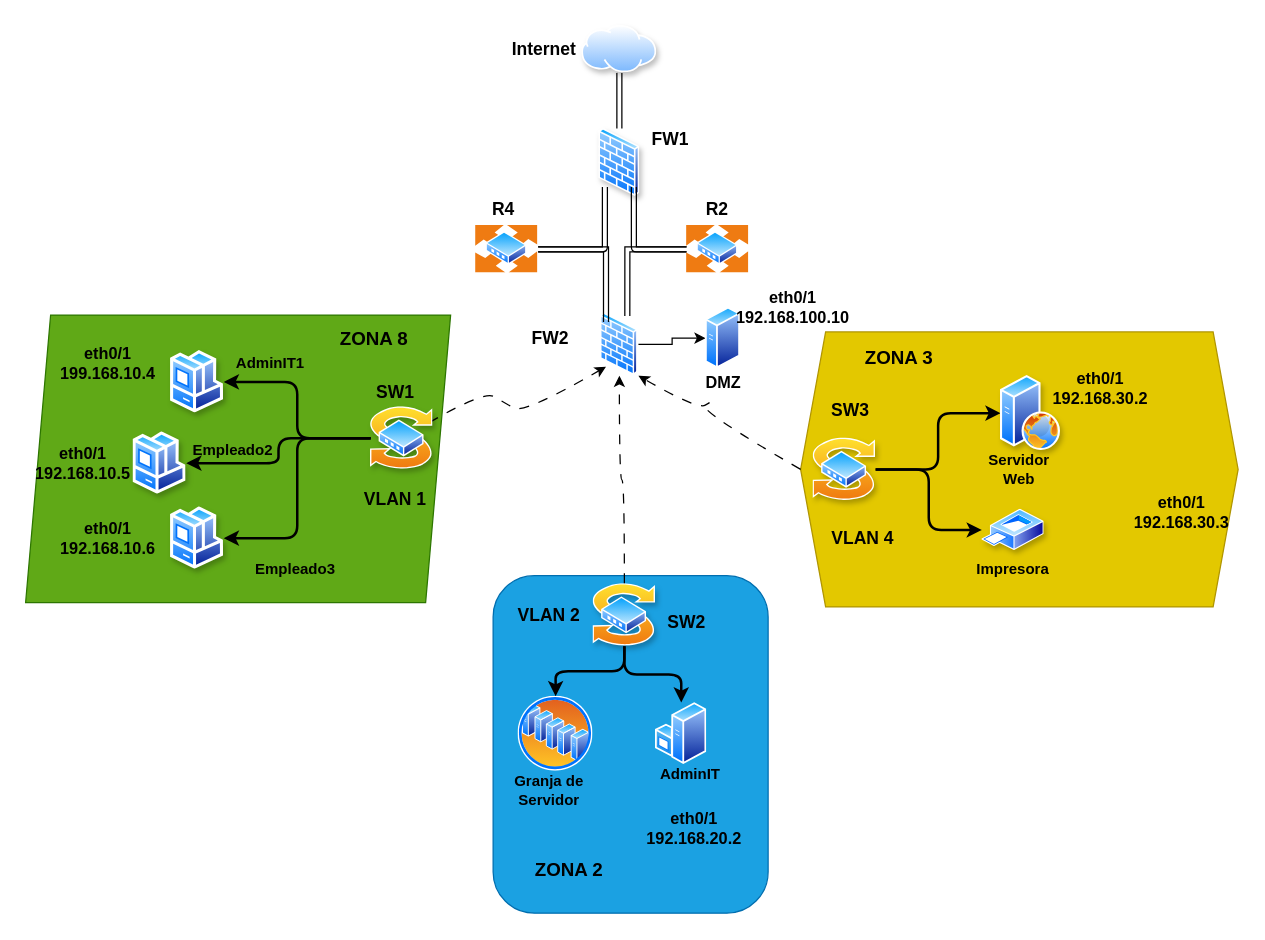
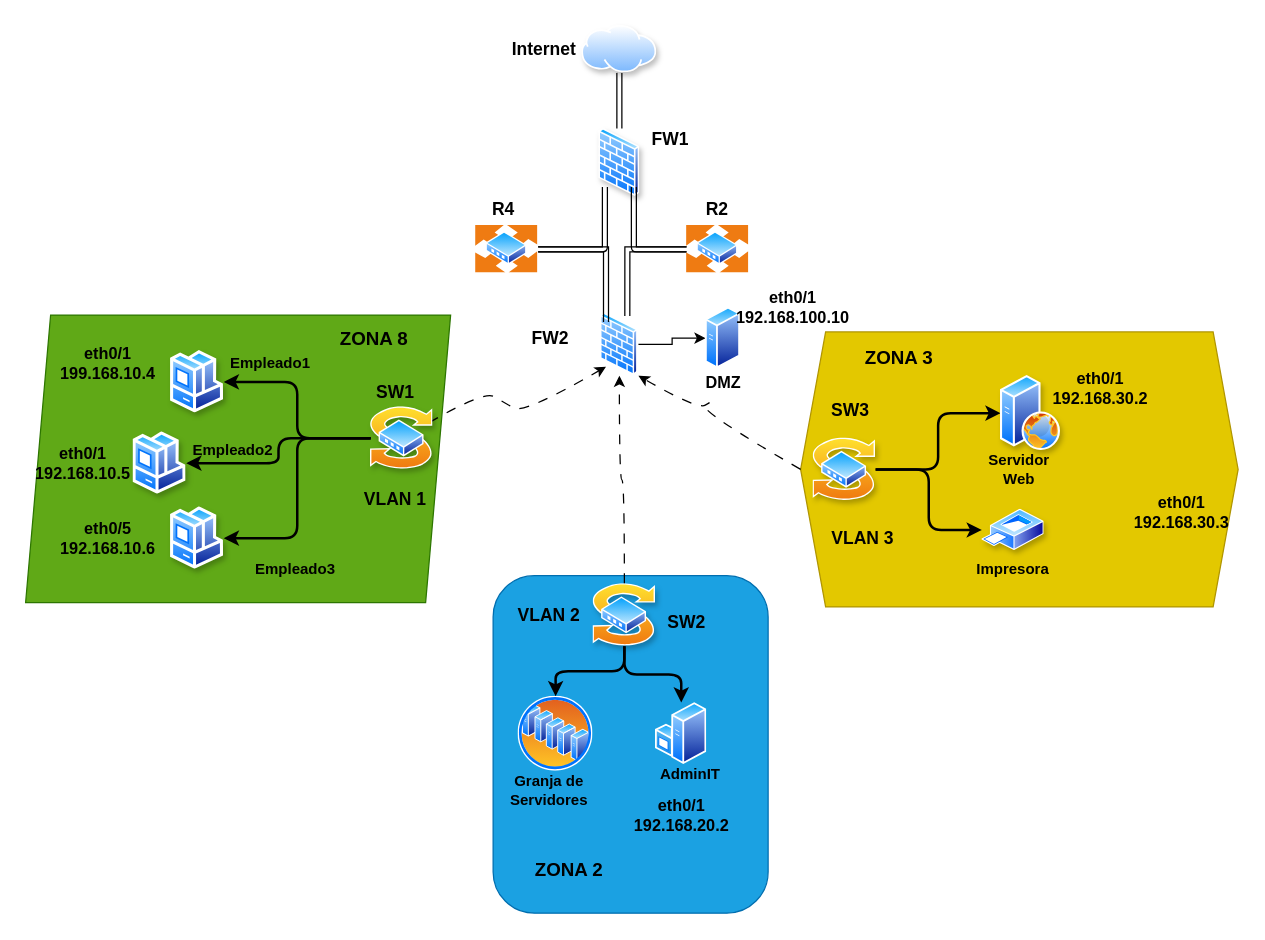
  <mxCell id="0" />
  <mxCell id="1" parent="0" />
  <mxCell id="2" value="" style="shape=hexagon;perimeter=hexagonPerimeter2;whiteSpace=wrap;html=1;fixedSize=1;fillColor=#e3c800;fontColor=#000000;strokeColor=#B09500;" vertex="1" parent="1"><mxGeometry x="640" y="265" width="350" height="220" as="geometry" /></mxCell>
  <mxCell id="3" value="" style="rounded=1;whiteSpace=wrap;html=1;fillColor=#1ba1e2;strokeColor=#006EAF;fontColor=#ffffff;" vertex="1" parent="1"><mxGeometry x="394" y="460" width="220" height="270" as="geometry" /></mxCell>
  <mxCell id="4" value="" style="shape=parallelogram;perimeter=parallelogramPerimeter;whiteSpace=wrap;html=1;fixedSize=1;labelBackgroundColor=none;fontFamily=Verdana;labelBorderColor=none;fillColor=#60a917;strokeColor=#2D7600;fontColor=#ffffff;" vertex="1" parent="1"><mxGeometry x="20" y="251.5" width="340" height="230" as="geometry" /></mxCell>
  <mxCell id="5" value="" style="image;aspect=fixed;perimeter=ellipsePerimeter;html=1;align=center;shadow=1;dashed=0;spacingTop=3;image=img/lib/active_directory/firewall.svg;" vertex="1" parent="1"><mxGeometry x="478.38" y="102.25" width="33.25" height="54.51" as="geometry" /></mxCell>
  <mxCell id="6" style="edgeStyle=orthogonalEdgeStyle;rounded=1;orthogonalLoop=1;jettySize=auto;html=1;entryX=1;entryY=1;entryDx=0;entryDy=0;curved=0;shape=link;" edge="1" parent="1" source="8" target="5"><mxGeometry relative="1" as="geometry" /></mxCell>
  <mxCell id="7" style="edgeStyle=orthogonalEdgeStyle;rounded=0;orthogonalLoop=1;jettySize=auto;html=1;entryX=0.75;entryY=0;entryDx=0;entryDy=0;shape=link;" edge="1" parent="1" source="8" target="12"><mxGeometry relative="1" as="geometry" /></mxCell>
  <mxCell id="8" value="" style="image;aspect=fixed;perimeter=ellipsePerimeter;html=1;align=center;shadow=0;dashed=0;spacingTop=3;image=img/lib/active_directory/router.svg;" vertex="1" parent="1"><mxGeometry x="548.75" y="180" width="50" height="38" as="geometry" /></mxCell>
  <mxCell id="9" style="edgeStyle=orthogonalEdgeStyle;rounded=0;orthogonalLoop=1;jettySize=auto;html=1;entryX=0.5;entryY=0;entryDx=0;entryDy=0;shape=link;strokeWidth=1;" edge="1" parent="1" source="10" target="5"><mxGeometry relative="1" as="geometry" /></mxCell>
  <mxCell id="10" value="" style="image;aspect=fixed;perimeter=ellipsePerimeter;html=1;align=center;shadow=1;dashed=0;spacingTop=3;image=img/lib/active_directory/internet_cloud.svg;" vertex="1" parent="1"><mxGeometry x="465" y="20" width="60" height="37.8" as="geometry" /></mxCell>
  <mxCell id="11" style="edgeStyle=orthogonalEdgeStyle;rounded=0;orthogonalLoop=1;jettySize=auto;html=1;entryX=0;entryY=0.5;entryDx=0;entryDy=0;" edge="1" parent="1" source="12" target="57"><mxGeometry relative="1" as="geometry" /></mxCell>
  <mxCell id="12" value="" style="image;aspect=fixed;perimeter=ellipsePerimeter;html=1;align=center;shadow=0;dashed=0;spacingTop=3;image=img/lib/active_directory/firewall.svg;" vertex="1" parent="1"><mxGeometry x="479.75" y="250" width="30.5" height="50" as="geometry" /></mxCell>
  <mxCell id="13" style="edgeStyle=isometricEdgeStyle;rounded=0;orthogonalLoop=1;jettySize=auto;html=1;entryX=0;entryY=1;entryDx=0;entryDy=0;curved=1;dashed=1;dashPattern=8 8;" edge="1" parent="1" source="30" target="12"><mxGeometry relative="1" as="geometry" /></mxCell>
  <mxCell id="14" style="edgeStyle=orthogonalEdgeStyle;rounded=1;orthogonalLoop=1;jettySize=auto;html=1;entryX=1;entryY=0.5;entryDx=0;entryDy=0;curved=0;strokeWidth=2;" edge="1" parent="1" source="30" target="26"><mxGeometry relative="1" as="geometry" /></mxCell>
  <mxCell id="15" style="edgeStyle=orthogonalEdgeStyle;rounded=1;orthogonalLoop=1;jettySize=auto;html=1;entryX=1;entryY=0.5;entryDx=0;entryDy=0;curved=0;strokeWidth=2;" edge="1" parent="1" source="30" target="27"><mxGeometry relative="1" as="geometry" /></mxCell>
  <mxCell id="16" style="edgeStyle=orthogonalEdgeStyle;rounded=1;orthogonalLoop=1;jettySize=auto;html=1;entryX=1;entryY=0.5;entryDx=0;entryDy=0;curved=0;strokeWidth=2;" edge="1" parent="1" source="30" target="28"><mxGeometry relative="1" as="geometry" /></mxCell>
  <mxCell id="17" style="edgeStyle=isometricEdgeStyle;rounded=0;orthogonalLoop=1;jettySize=auto;html=1;entryX=1;entryY=0.75;entryDx=0;entryDy=0;strokeColor=default;elbow=vertical;curved=1;dashed=1;dashPattern=8 8;exitX=0;exitY=0.5;exitDx=0;exitDy=0;" edge="1" parent="1" source="2"><mxGeometry relative="1" as="geometry"><mxPoint x="614.751" y="326.783" as="sourcePoint" /><mxPoint x="510.245" y="300.004" as="targetPoint" /><Array as="points"><mxPoint x="570" y="320" /></Array></mxGeometry></mxCell>
  <mxCell id="18" style="edgeStyle=orthogonalEdgeStyle;rounded=1;orthogonalLoop=1;jettySize=auto;html=1;entryX=0;entryY=0.5;entryDx=0;entryDy=0;curved=0;strokeWidth=2;" edge="1" parent="1" source="20" target="25"><mxGeometry relative="1" as="geometry" /></mxCell>
  <mxCell id="19" style="edgeStyle=orthogonalEdgeStyle;rounded=1;orthogonalLoop=1;jettySize=auto;html=1;entryX=0;entryY=0.5;entryDx=0;entryDy=0;curved=0;strokeWidth=2;" edge="1" parent="1" source="20" target="29"><mxGeometry relative="1" as="geometry" /></mxCell>
  <mxCell id="20" value="" style="image;aspect=fixed;perimeter=ellipsePerimeter;html=1;align=center;shadow=1;dashed=0;spacingTop=3;image=img/lib/active_directory/switch.svg;" vertex="1" parent="1"><mxGeometry x="650" y="350" width="50" height="50" as="geometry" /></mxCell>
  <mxCell id="21" style="edgeStyle=orthogonalEdgeStyle;rounded=0;orthogonalLoop=1;jettySize=auto;html=1;entryX=0.5;entryY=1;entryDx=0;entryDy=0;curved=1;dashed=1;dashPattern=8 8;strokeWidth=1;" edge="1" parent="1" source="24" target="12"><mxGeometry relative="1" as="geometry" /></mxCell>
  <mxCell id="22" style="edgeStyle=orthogonalEdgeStyle;rounded=1;orthogonalLoop=1;jettySize=auto;html=1;entryX=0.5;entryY=0;entryDx=0;entryDy=0;curved=0;strokeWidth=2;" edge="1" parent="1" source="24" target="40"><mxGeometry relative="1" as="geometry" /></mxCell>
  <mxCell id="23" style="edgeStyle=orthogonalEdgeStyle;rounded=1;orthogonalLoop=1;jettySize=auto;html=1;entryX=0.5;entryY=0;entryDx=0;entryDy=0;curved=0;strokeWidth=2;" edge="1" parent="1" source="24" target="41"><mxGeometry relative="1" as="geometry" /></mxCell>
  <mxCell id="24" value="" style="image;aspect=fixed;perimeter=ellipsePerimeter;html=1;align=center;shadow=1;dashed=0;spacingTop=3;image=img/lib/active_directory/switch.svg;" vertex="1" parent="1"><mxGeometry x="474" y="466.5" width="50" height="50" as="geometry" /></mxCell>
  <mxCell id="25" value="" style="image;aspect=fixed;perimeter=ellipsePerimeter;html=1;align=center;shadow=1;dashed=0;spacingTop=3;image=img/lib/active_directory/web_server.svg;" vertex="1" parent="1"><mxGeometry x="800" y="300" width="48" height="60" as="geometry" /></mxCell>
  <mxCell id="26" value="" style="image;aspect=fixed;perimeter=ellipsePerimeter;html=1;align=center;shadow=1;dashed=0;spacingTop=3;image=img/lib/active_directory/workstation_client.svg;" vertex="1" parent="1"><mxGeometry x="136" y="280" width="42.5" height="50" as="geometry" /></mxCell>
  <mxCell id="27" value="" style="image;aspect=fixed;perimeter=ellipsePerimeter;html=1;align=center;shadow=1;dashed=0;spacingTop=3;image=img/lib/active_directory/workstation_client.svg;" vertex="1" parent="1"><mxGeometry x="106" y="345" width="42.5" height="50" as="geometry" /></mxCell>
  <mxCell id="28" value="" style="image;aspect=fixed;perimeter=ellipsePerimeter;html=1;align=center;shadow=1;dashed=0;spacingTop=3;image=img/lib/active_directory/workstation_client.svg;" vertex="1" parent="1"><mxGeometry x="136" y="405" width="42.5" height="50" as="geometry" /></mxCell>
  <mxCell id="29" value="" style="image;aspect=fixed;perimeter=ellipsePerimeter;html=1;align=center;shadow=1;dashed=0;spacingTop=3;image=img/lib/active_directory/printer.svg;" vertex="1" parent="1"><mxGeometry x="785" y="407" width="50" height="33" as="geometry" /></mxCell>
  <mxCell id="30" value="" style="image;aspect=fixed;perimeter=ellipsePerimeter;html=1;align=center;shadow=1;dashed=0;spacingTop=3;image=img/lib/active_directory/switch.svg;" vertex="1" parent="1"><mxGeometry x="296" y="325" width="50" height="50" as="geometry" /></mxCell>
  <mxCell id="31" value="SW1" style="text;strokeColor=none;align=center;fillColor=none;html=1;verticalAlign=middle;whiteSpace=wrap;rounded=0;fontStyle=1;fontSize=14;" vertex="1" parent="1"><mxGeometry x="286" y="305" width="60" height="15" as="geometry" /></mxCell>
  <mxCell id="32" value="SW3" style="text;strokeColor=none;align=center;fillColor=none;html=1;verticalAlign=middle;whiteSpace=wrap;rounded=0;fontStyle=1;fontSize=14;" vertex="1" parent="1"><mxGeometry x="650" y="320" width="60" height="15" as="geometry" /></mxCell>
  <mxCell id="33" value="SW2" style="text;strokeColor=none;align=center;fillColor=none;html=1;verticalAlign=middle;whiteSpace=wrap;rounded=0;fontStyle=1;fontSize=14;" vertex="1" parent="1"><mxGeometry x="524" y="486.5" width="50" height="20" as="geometry" /></mxCell>
  <mxCell id="34" value="Servidor Web" style="text;strokeColor=none;align=center;fillColor=none;html=1;verticalAlign=middle;whiteSpace=wrap;rounded=0;fontStyle=1" vertex="1" parent="1"><mxGeometry x="785" y="360" width="60" height="30" as="geometry" /></mxCell>
  <mxCell id="35" value="Impresora" style="text;strokeColor=none;align=center;fillColor=none;html=1;verticalAlign=middle;whiteSpace=wrap;rounded=0;fontStyle=1" vertex="1" parent="1"><mxGeometry x="780" y="440" width="60" height="30" as="geometry" /></mxCell>
  <mxCell id="36" value="ZONA 8" style="text;strokeColor=none;align=center;fillColor=none;html=1;verticalAlign=middle;whiteSpace=wrap;rounded=0;fontStyle=1;fontSize=15;" vertex="1" parent="1"><mxGeometry x="270" y="255" width="57.75" height="30" as="geometry" /></mxCell>
- <mxCell id="37" value="AdminIT1" style="text;strokeColor=none;align=center;fillColor=none;html=1;verticalAlign=middle;whiteSpace=wrap;rounded=0;fontStyle=1" vertex="1" parent="1"><mxGeometry x="186" y="275" width="60" height="30" as="geometry" /></mxCell>
+ <mxCell id="37" value="Empleado1" style="text;strokeColor=none;align=center;fillColor=none;html=1;verticalAlign=middle;whiteSpace=wrap;rounded=0;fontStyle=1" vertex="1" parent="1"><mxGeometry x="186" y="275" width="60" height="30" as="geometry" /></mxCell>
  <mxCell id="38" value="Empleado2" style="text;strokeColor=none;align=center;fillColor=none;html=1;verticalAlign=middle;whiteSpace=wrap;rounded=0;fontStyle=1" vertex="1" parent="1"><mxGeometry x="156" y="345" width="60" height="30" as="geometry" /></mxCell>
  <mxCell id="39" value="Empleado3" style="text;strokeColor=none;align=center;fillColor=none;html=1;verticalAlign=middle;whiteSpace=wrap;rounded=0;fontStyle=1" vertex="1" parent="1"><mxGeometry x="206" y="440" width="60" height="30" as="geometry" /></mxCell>
  <mxCell id="40" value="" style="image;aspect=fixed;perimeter=ellipsePerimeter;html=1;align=center;shadow=0;dashed=0;spacingTop=3;image=img/lib/active_directory/server_farm.svg;" vertex="1" parent="1"><mxGeometry x="414" y="556.5" width="60" height="60" as="geometry" /></mxCell>
  <mxCell id="41" value="" style="image;aspect=fixed;perimeter=ellipsePerimeter;html=1;align=center;shadow=0;dashed=0;spacingTop=3;image=img/lib/active_directory/windows_server.svg;" vertex="1" parent="1"><mxGeometry x="524" y="561.5" width="41" height="50" as="geometry" /></mxCell>
  <mxCell id="42" value="R4" style="text;strokeColor=none;align=center;fillColor=none;html=1;verticalAlign=middle;whiteSpace=wrap;rounded=0;fontSize=14;fontStyle=1" vertex="1" parent="1"><mxGeometry x="380" y="156.76" width="45" height="20" as="geometry" /></mxCell>
  <mxCell id="43" value="FW1" style="text;strokeColor=none;align=center;fillColor=none;html=1;verticalAlign=middle;whiteSpace=wrap;rounded=0;fontSize=14;fontStyle=1" vertex="1" parent="1"><mxGeometry x="512.25" y="102.25" width="47.5" height="17.75" as="geometry" /></mxCell>
  <mxCell id="44" value="FW2" style="text;strokeColor=none;align=center;fillColor=none;html=1;verticalAlign=middle;whiteSpace=wrap;rounded=0;fontSize=14;fontStyle=1" vertex="1" parent="1"><mxGeometry x="414.87" y="260" width="50.25" height="20" as="geometry" /></mxCell>
  <mxCell id="45" value="Internet" style="text;strokeColor=none;align=center;fillColor=none;html=1;verticalAlign=middle;whiteSpace=wrap;rounded=0;fontStyle=1;fontSize=14;" vertex="1" parent="1"><mxGeometry x="410" y="28.9" width="50" height="20" as="geometry" /></mxCell>
  <mxCell id="46" value="AdminIT" style="text;strokeColor=none;align=center;fillColor=none;html=1;verticalAlign=middle;whiteSpace=wrap;rounded=0;fontStyle=1" vertex="1" parent="1"><mxGeometry x="521.5" y="611.5" width="60" height="15" as="geometry" /></mxCell>
- <mxCell id="47" value="Granja de Servidor" style="text;align=center;html=1;verticalAlign=middle;whiteSpace=wrap;rounded=0;fontStyle=1" vertex="1" parent="1"><mxGeometry x="394" y="616.5" width="90" height="30" as="geometry" /></mxCell>
+ <mxCell id="47" value="Granja de Servidores" style="text;align=center;html=1;verticalAlign=middle;whiteSpace=wrap;rounded=0;fontStyle=1" vertex="1" parent="1"><mxGeometry x="394" y="616.5" width="90" height="30" as="geometry" /></mxCell>
  <mxCell id="48" value="VLAN 2" style="text;strokeColor=none;align=center;fillColor=none;html=1;verticalAlign=middle;whiteSpace=wrap;rounded=0;fontColor=default;fontStyle=1;fontSize=14;" vertex="1" parent="1"><mxGeometry x="409" y="481.5" width="60" height="20" as="geometry" /></mxCell>
  <mxCell id="49" value="VLAN 1" style="text;strokeColor=none;align=center;fillColor=none;html=1;verticalAlign=middle;whiteSpace=wrap;rounded=0;fontColor=default;fontStyle=1;fontSize=14;" vertex="1" parent="1"><mxGeometry x="286" y="388.5" width="60" height="20" as="geometry" /></mxCell>
- <mxCell id="50" value="VLAN 4" style="text;strokeColor=none;align=center;fillColor=none;html=1;verticalAlign=middle;whiteSpace=wrap;rounded=0;fontColor=default;fontSize=14;fontStyle=1" vertex="1" parent="1"><mxGeometry x="660" y="420" width="60" height="20" as="geometry" /></mxCell>
+ <mxCell id="50" value="VLAN 3" style="text;strokeColor=none;align=center;fillColor=none;html=1;verticalAlign=middle;whiteSpace=wrap;rounded=0;fontColor=default;fontSize=14;fontStyle=1" vertex="1" parent="1"><mxGeometry x="660" y="420" width="60" height="20" as="geometry" /></mxCell>
  <mxCell id="51" value="eth0/1 192.168.30.2" style="text;strokeColor=none;align=center;fillColor=none;html=1;verticalAlign=middle;whiteSpace=wrap;rounded=0;fontColor=default;fontStyle=1;fontSize=13;" vertex="1" parent="1"><mxGeometry x="840" y="295" width="80" height="30" as="geometry" /></mxCell>
  <mxCell id="52" value="eth0/1 192.168.30.3" style="text;strokeColor=none;align=center;fillColor=none;html=1;verticalAlign=middle;whiteSpace=wrap;rounded=0;fontColor=default;fontStyle=1;fontSize=13;" vertex="1" parent="1"><mxGeometry x="905" y="393.5" width="80" height="30" as="geometry" /></mxCell>
- <mxCell id="53" value="eth0/1 192.168.10.6" style="text;strokeColor=none;align=center;fillColor=none;html=1;verticalAlign=middle;whiteSpace=wrap;rounded=0;fontColor=default;fontStyle=1;fontSize=13;" vertex="1" parent="1"><mxGeometry x="46" y="415" width="80" height="30" as="geometry" /></mxCell>
+ <mxCell id="53" value="eth0/5 192.168.10.6" style="text;strokeColor=none;align=center;fillColor=none;html=1;verticalAlign=middle;whiteSpace=wrap;rounded=0;fontColor=default;fontStyle=1;fontSize=13;" vertex="1" parent="1"><mxGeometry x="46" y="415" width="80" height="30" as="geometry" /></mxCell>
  <mxCell id="54" value="eth0/1 199.168.10.4" style="text;strokeColor=none;align=center;fillColor=none;html=1;verticalAlign=middle;whiteSpace=wrap;rounded=0;fontColor=default;fontStyle=1;fontSize=13;" vertex="1" parent="1"><mxGeometry x="46" y="275" width="80" height="30" as="geometry" /></mxCell>
  <mxCell id="55" value="eth0/1 192.168.10.5" style="text;strokeColor=none;align=center;fillColor=none;html=1;verticalAlign=middle;whiteSpace=wrap;rounded=0;fontColor=default;fontStyle=1;fontSize=13;" vertex="1" parent="1"><mxGeometry x="26" y="355" width="80" height="30" as="geometry" /></mxCell>
- <mxCell id="56" value="eth0/1 192.168.20.2" style="text;strokeColor=none;align=center;fillColor=none;html=1;verticalAlign=middle;whiteSpace=wrap;rounded=0;fontColor=default;fontStyle=1;fontSize=13;" vertex="1" parent="1"><mxGeometry x="514.5" y="646.5" width="80" height="30" as="geometry" /></mxCell>
+ <mxCell id="56" value="eth0/1 192.168.20.2" style="text;strokeColor=none;align=center;fillColor=none;html=1;verticalAlign=middle;whiteSpace=wrap;rounded=0;fontColor=default;fontStyle=1;fontSize=13;" vertex="1" parent="1"><mxGeometry x="504.5" y="636.5" width="80" height="30" as="geometry" /></mxCell>
  <mxCell id="57" value="" style="image;aspect=fixed;perimeter=ellipsePerimeter;html=1;align=center;shadow=0;dashed=0;spacingTop=3;image=img/lib/active_directory/generic_server.svg;" vertex="1" parent="1"><mxGeometry x="564" y="245" width="28.0" height="50" as="geometry" /></mxCell>
  <mxCell id="58" value="DMZ" style="text;strokeColor=none;align=center;fillColor=none;html=1;verticalAlign=middle;whiteSpace=wrap;rounded=0;fontColor=default;fontStyle=1;fontSize=13;" vertex="1" parent="1"><mxGeometry x="548.75" y="295" width="58.5" height="20" as="geometry" /></mxCell>
  <mxCell id="59" value="eth0/1 192.168.100.10" style="text;strokeColor=none;align=center;fillColor=none;html=1;verticalAlign=middle;whiteSpace=wrap;rounded=0;fontColor=default;fontStyle=1;fontSize=13;" vertex="1" parent="1"><mxGeometry x="598.75" y="229" width="69.5" height="31" as="geometry" /></mxCell>
  <mxCell id="60" value="ZONA 3" style="text;strokeColor=none;align=center;fillColor=none;html=1;verticalAlign=middle;whiteSpace=wrap;rounded=0;fontStyle=1;fontSize=15;" vertex="1" parent="1"><mxGeometry x="690" y="270" width="57.75" height="30" as="geometry" /></mxCell>
  <mxCell id="61" value="ZONA 2" style="text;strokeColor=none;align=center;fillColor=none;html=1;verticalAlign=middle;whiteSpace=wrap;rounded=0;fontStyle=1;fontSize=15;" vertex="1" parent="1"><mxGeometry x="426.25" y="680" width="57.75" height="30" as="geometry" /></mxCell>
  <mxCell id="62" style="edgeStyle=orthogonalEdgeStyle;rounded=1;orthogonalLoop=1;jettySize=auto;html=1;entryX=0;entryY=1;entryDx=0;entryDy=0;curved=0;shape=link;" edge="1" parent="1" source="64" target="5"><mxGeometry relative="1" as="geometry" /></mxCell>
  <mxCell id="63" style="edgeStyle=orthogonalEdgeStyle;rounded=0;orthogonalLoop=1;jettySize=auto;html=1;entryX=0;entryY=0;entryDx=0;entryDy=0;shape=link;" edge="1" parent="1" source="64" target="12"><mxGeometry relative="1" as="geometry" /></mxCell>
  <mxCell id="64" value="" style="image;aspect=fixed;perimeter=ellipsePerimeter;html=1;align=center;shadow=0;dashed=0;spacingTop=3;image=img/lib/active_directory/router.svg;" vertex="1" parent="1"><mxGeometry x="380" y="180" width="50" height="38" as="geometry" /></mxCell>
  <mxCell id="65" value="R2" style="text;strokeColor=none;align=center;fillColor=none;html=1;verticalAlign=middle;whiteSpace=wrap;rounded=0;fontSize=14;fontStyle=1" vertex="1" parent="1"><mxGeometry x="551.25" y="156.76" width="45" height="20" as="geometry" /></mxCell>
